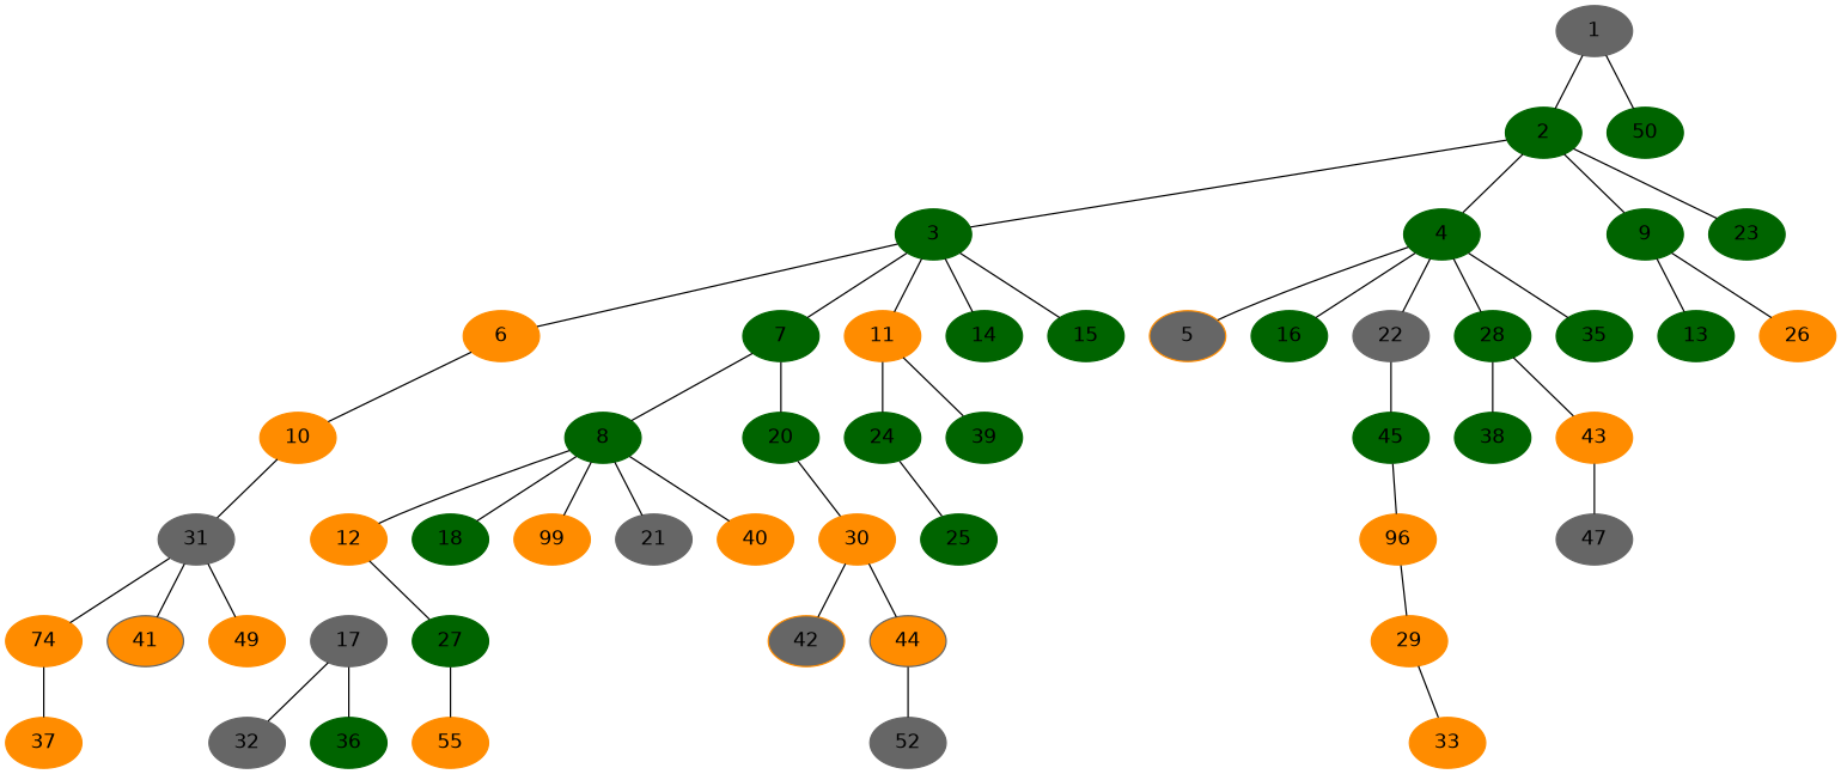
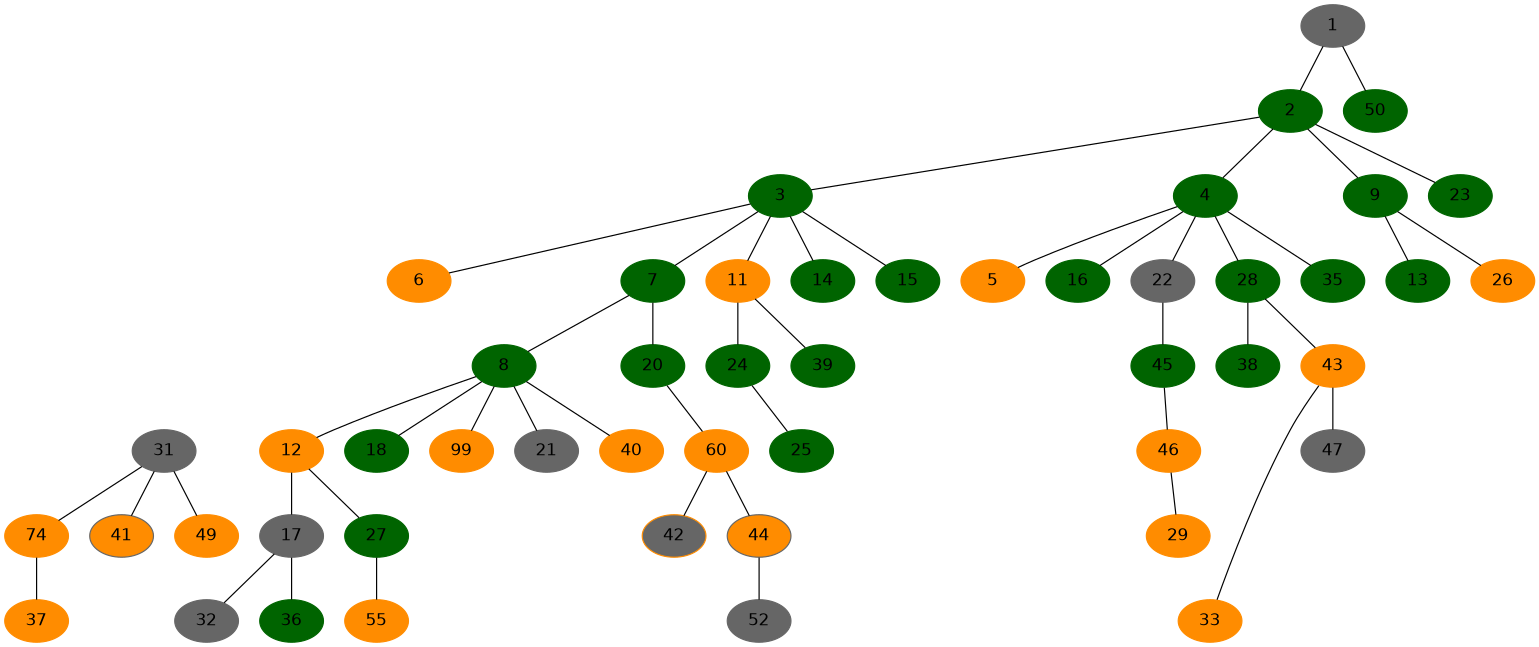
  graph {
    fontname="DejaVu Sans"
    node [color=darkgreen fontname="DejaVu Sans" style=filled]
    edge [fontname="DejaVu Sans"]
    1 [color=gray40]
    2
    50
    3
    4
    9
    23
    6 [color=darkorange]
    7
    11 [color=darkorange]
    14
    15
-   5 [color=darkorange fillcolor=gray40]
+   5 [color=darkorange]
    16
    22 [color=gray40]
    28
    35
    13
    26 [color=darkorange]
-   10 [color=darkorange]
    8
    20
    24
    39
    45
    38
    43 [color=darkorange]
    31 [color=gray40]
    12 [color=darkorange]
    18
    n31 [color=darkorange label=99]
    21 [color=gray40]
    40 [color=darkorange]
-   30 [color=darkorange]
+   30 [color=darkorange label=60]
    17 [color=gray40]
    27
    n37 [color=darkorange label=74]
    41 [color=gray40 fillcolor=darkorange]
    49 [color=darkorange]
    25
    32 [color=gray40]
    36
    n43 [color=darkorange label=55]
    42 [color=darkorange fillcolor=gray40]
    44 [color=gray40 fillcolor=darkorange]
    29 [color=darkorange]
    33 [color=darkorange]
-   46 [color=darkorange label=96]
+   46 [color=darkorange]
    47 [color=gray40]
    52 [color=gray40]
    37 [color=darkorange]
    1 -- 2
    1 -- 50
    2 -- 3
    2 -- 4
    2 -- 9
    2 -- 23
    3 -- 6
    3 -- 7
    3 -- 11
    3 -- 14
    3 -- 15
    4 -- 5
    4 -- 16
    4 -- 22
    4 -- 28
    4 -- 35
    9 -- 13
    9 -- 26
-   6 -- 10
    7 -- 8
    7 -- 20
    11 -- 24
    11 -- 39
    22 -- 45
    28 -- 38
    28 -- 43
-   10 -- 31
    8 -- 12
    8 -- 18
    8 -- n31
    8 -- 21
    8 -- 40
    20 -- 30
    24 -- 25
    45 -- 46
    43 -- 47
    31 -- n37
    31 -- 41
    31 -- 49
+   12 -- 17
    12 -- 27
    30 -- 42
    30 -- 44
    17 -- 32
    17 -- 36
    27 -- n43
    n37 -- 37
    44 -- 52
-   29 -- 33
+   43 -- 33
    46 -- 29
  }
